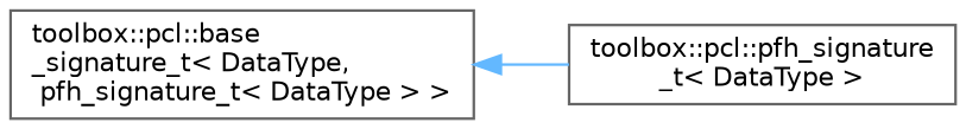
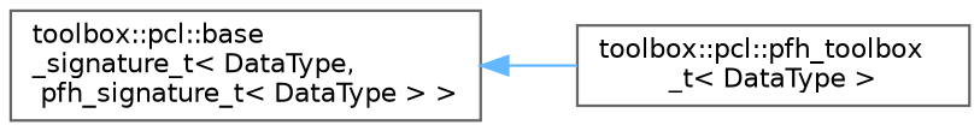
  digraph {
    rankdir=LR
    node [color=grey40 fillcolor=white fontname=Helvetica fontsize=10 shape=box style=filled]
    n1 [height=0.2 label="toolbox::pcl::base\l_signature_t\< DataType,\l pfh_signature_t\< DataType \> \>" width=0.4]
-   n2 [height=0.2 label="toolbox::pcl::pfh_signature\l_t\< DataType \>" width=0.4]
+   n2 [height=0.2 label="toolbox::pcl::pfh_toolbox\l_t\< DataType \>" width=0.4]
    n1 -> n2 [color=steelblue1 dir=back fontname=Helvetica fontsize=10 labelfontname=Helvetica labelfontsize=10 style=solid]
  }
